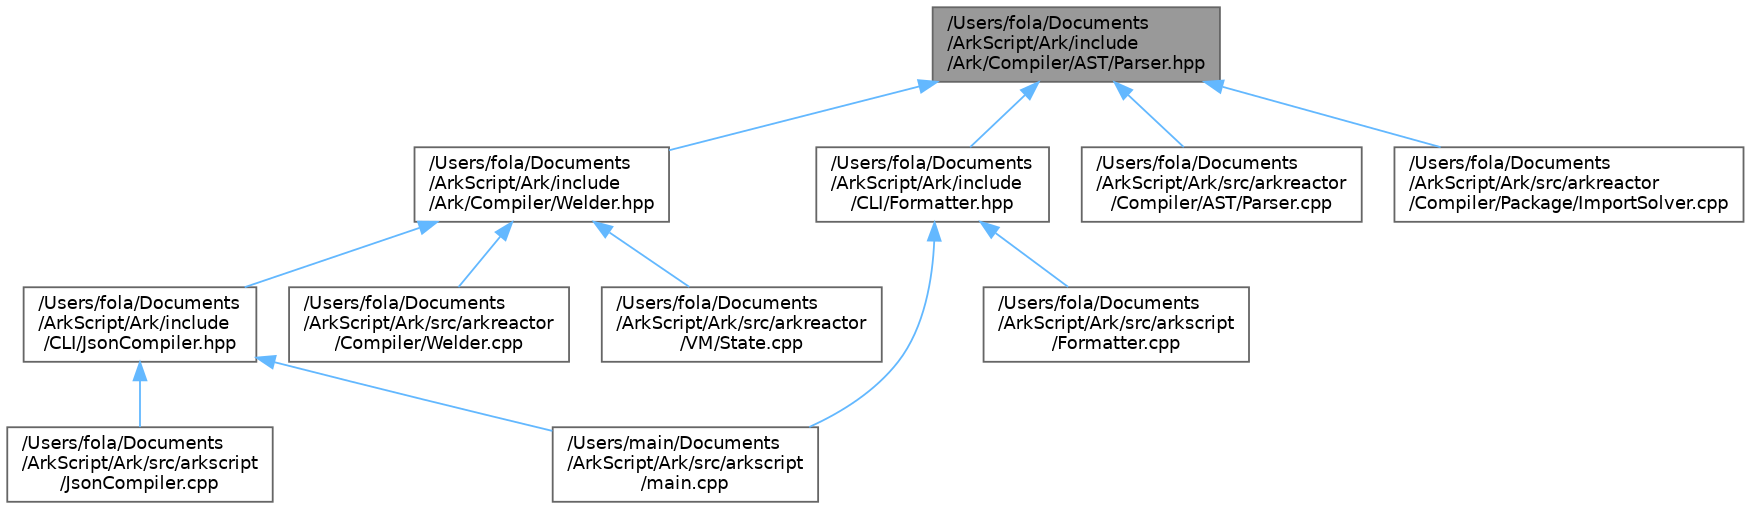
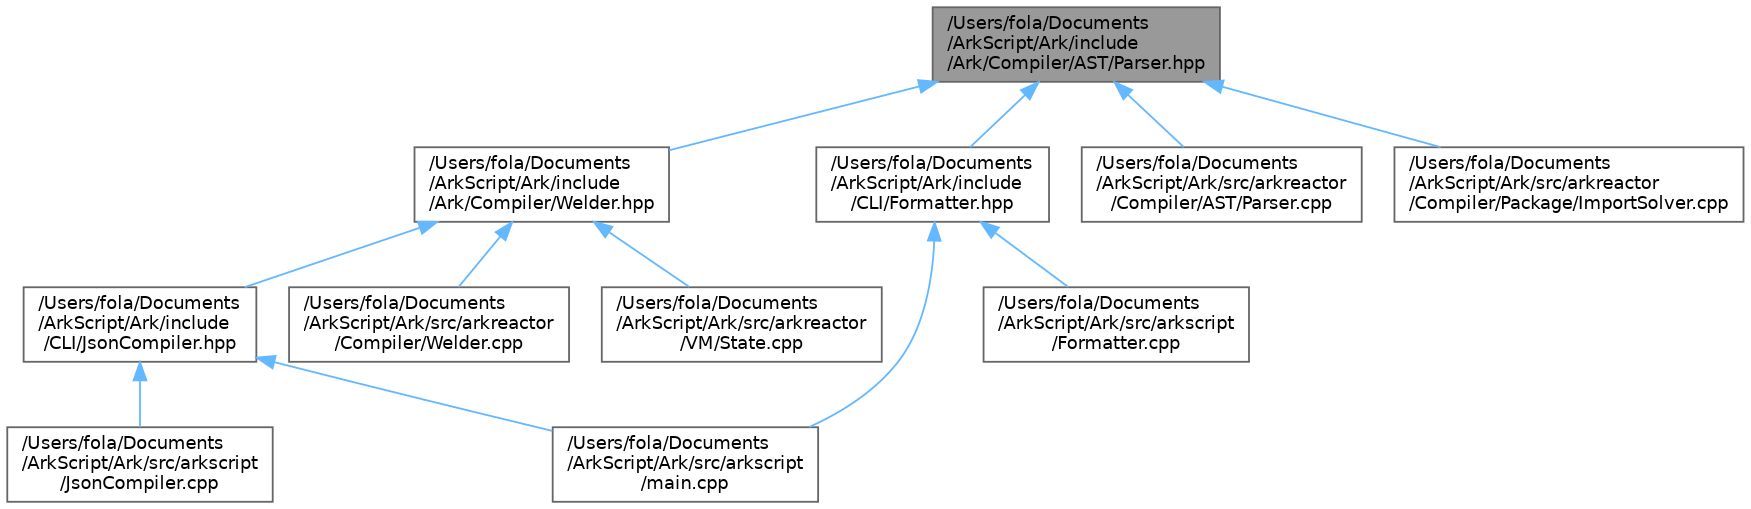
  digraph {
    node [color=grey40 fillcolor=white fontname=Helvetica fontsize=10 shape=box style=filled]
    edge [color=steelblue1 dir=back fontname=Helvetica fontsize=10 labelfontname=Helvetica labelfontsize=10 style=solid]
    n1 [color=gray40 fillcolor=grey60 fontcolor=black height=0.2 label="/Users/fola/Documents\l/ArkScript/Ark/include\l/Ark/Compiler/AST/Parser.hpp" width=0.4]
    n2 [height=0.2 label="/Users/fola/Documents\l/ArkScript/Ark/include\l/Ark/Compiler/Welder.hpp" width=0.4]
    n3 [height=0.2 label="/Users/fola/Documents\l/ArkScript/Ark/include\l/CLI/Formatter.hpp" width=0.4]
    n4 [height=0.2 label="/Users/fola/Documents\l/ArkScript/Ark/src/arkreactor\l/Compiler/AST/Parser.cpp" width=0.4]
    n5 [height=0.2 label="/Users/fola/Documents\l/ArkScript/Ark/src/arkreactor\l/Compiler/Package/ImportSolver.cpp" width=0.4]
    n6 [height=0.2 label="/Users/fola/Documents\l/ArkScript/Ark/include\l/CLI/JsonCompiler.hpp" width=0.4]
    n7 [height=0.2 label="/Users/fola/Documents\l/ArkScript/Ark/src/arkreactor\l/Compiler/Welder.cpp" width=0.4]
    n8 [height=0.2 label="/Users/fola/Documents\l/ArkScript/Ark/src/arkreactor\l/VM/State.cpp" width=0.4]
    n9 [height=0.2 label="/Users/fola/Documents\l/ArkScript/Ark/src/arkscript\l/JsonCompiler.cpp" width=0.4]
-   n10 [height=0.2 label="/Users/main/Documents\l/ArkScript/Ark/src/arkscript\l/main.cpp" width=0.4]
+   n10 [height=0.2 label="/Users/fola/Documents\l/ArkScript/Ark/src/arkscript\l/main.cpp" width=0.4]
    n11 [height=0.2 label="/Users/fola/Documents\l/ArkScript/Ark/src/arkscript\l/Formatter.cpp" width=0.4]
    n1 -> n2
    n1 -> n3
    n1 -> n4
    n1 -> n5
    n2 -> n6
    n2 -> n7
    n2 -> n8
    n3 -> n10
    n3 -> n11
    n6 -> n9
    n6 -> n10
  }
